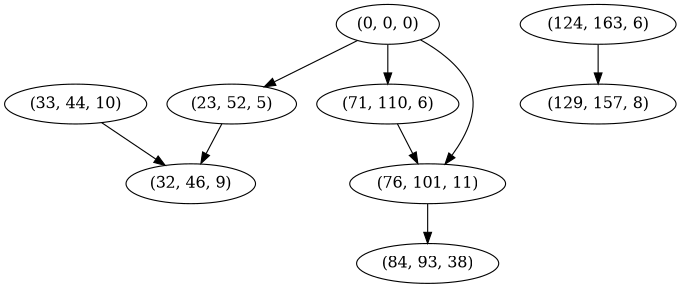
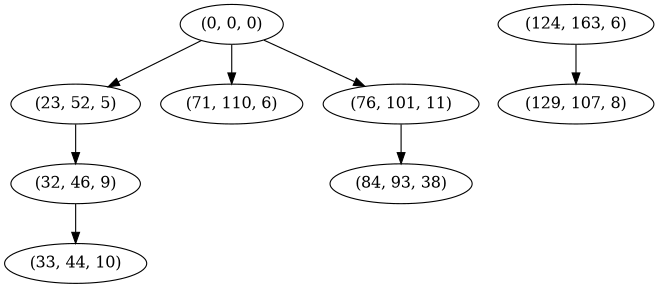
  digraph {
    n1 [label="(23, 52, 5)"]
    "(0, 0, 0)"
    "(71, 110, 6)"
    "(76, 101, 11)"
    "(32, 46, 9)"
    "(124, 163, 6)"
-   "(129, 157, 8)"
+   "(129, 157, 8)" [label="(129, 107, 8)"]
    "(33, 44, 10)"
    n9 [label="(84, 93, 38)"]
    n1 -> "(32, 46, 9)"
    "(0, 0, 0)" -> n1
    "(0, 0, 0)" -> "(71, 110, 6)"
    "(0, 0, 0)" -> "(76, 101, 11)"
-   "(71, 110, 6)" -> "(76, 101, 11)"
    "(76, 101, 11)" -> n9
-   "(33, 44, 10)" -> "(32, 46, 9)"
+   "(32, 46, 9)" -> "(33, 44, 10)"
    "(124, 163, 6)" -> "(129, 157, 8)"
  }
